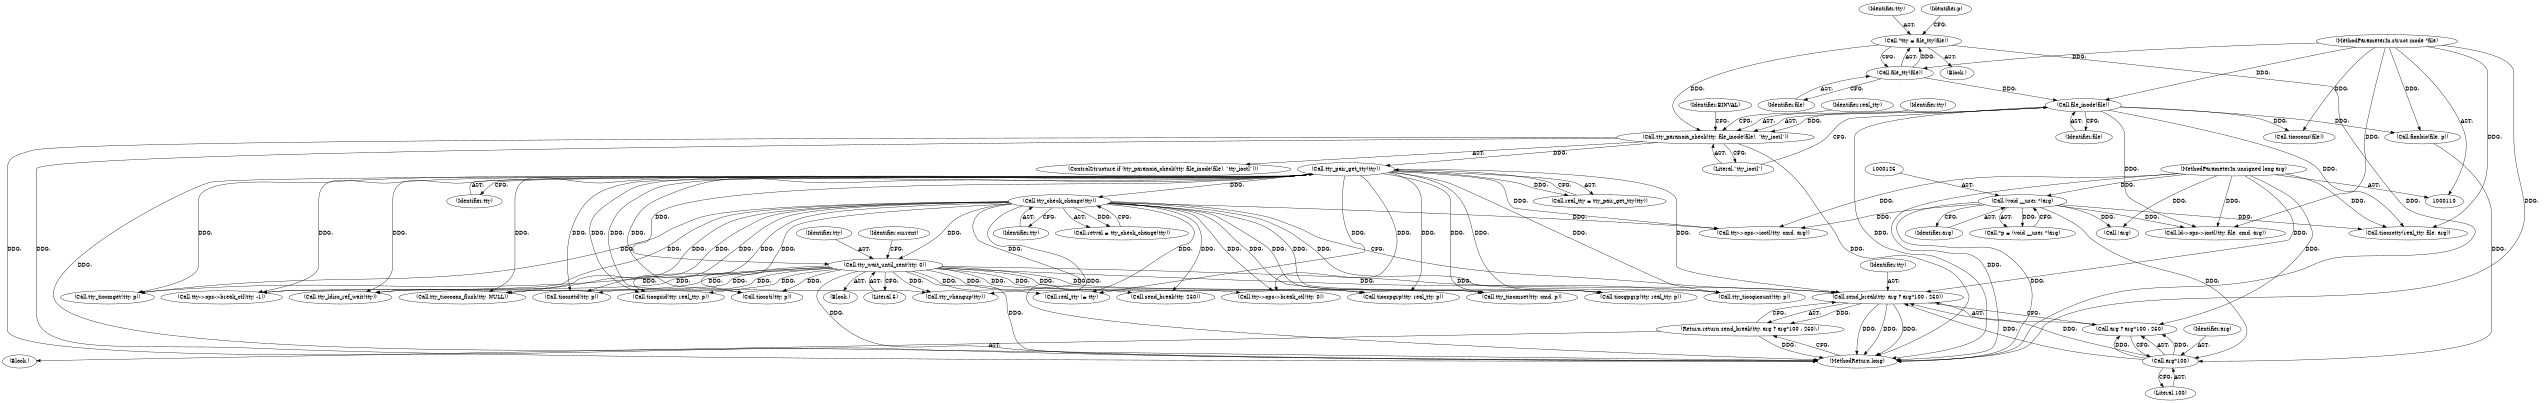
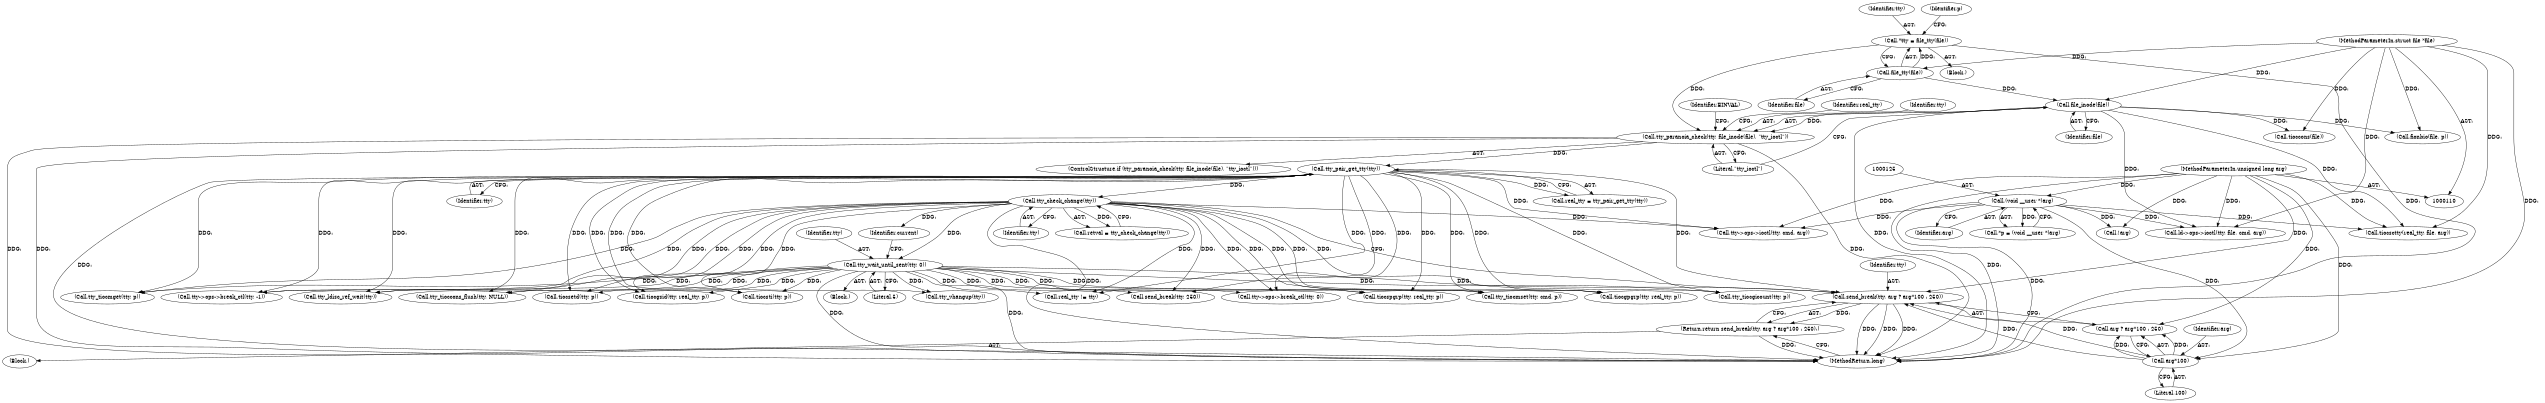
  digraph {
    n1 [label="(Call,send_break(tty, arg ? arg*100 : 250))"]
    n2 [label="(Return,return send_break(tty, arg ? arg*100 : 250);)"]
    n3 [label="(Call,arg ? arg*100 : 250)"]
    n4 [label="(MethodReturn,long)"]
    n5 [label="(Block,)"]
    n6 [label="(Call,arg*100)"]
    n7 [label="(Call,tty_wait_until_sent(tty, 0))"]
    n8 [label="(Call,tty_vhangup(tty))"]
    n9 [label="(Call,tty->ops->break_ctl(tty, 0))"]
    n10 [label="(Call,tiocgsid(tty, real_tty, p))"]
    n11 [label="(Call,tty_ldisc_ref_wait(tty))"]
    n12 [label="(Call,tty_tiocmget(tty, p))"]
    n13 [label="(Call,tiocsti(tty, p))"]
    n14 [label="(Call,tiocspgrp(tty, real_tty, p))"]
    n15 [label="(Call,tty_tiocmset(tty, cmd, p))"]
    n16 [label="(Block,)"]
    n17 [label="(Call,real_tty != tty)"]
    n18 [label="(Call,send_break(tty, 250))"]
    n19 [label="(Call,tty_tioccons_flush(tty, NULL))"]
    n20 [label="(Call,tiocgpgrp(tty, real_tty, p))"]
    n21 [label="(Call,tty_tiocgicount(tty, p))"]
    n22 [label="(Literal,5)"]
    n23 [label="(Call,tiocsetd(tty, p))"]
    n24 [label="(Call,tty->ops->break_ctl(tty, -1))"]
    n25 [label="(Call,tty->ops->ioctl(tty, cmd, arg))"]
    n26 [label="(Call,tty_check_change(tty))"]
    n27 [label="(Identifier,tty)"]
    n28 [label="(Call,retval = tty_check_change(tty))"]
    n29 [label="(Call,tty_pair_get_tty(tty))"]
    n30 [label="(Call,real_tty = tty_pair_get_tty(tty))"]
    n31 [label="(Identifier,tty)"]
    n32 [label="(Call,tty_paranoia_check(tty, file_inode(file), \"tty_ioctl\"))"]
    n33 [label="(ControlStructure,if (tty_paranoia_check(tty, file_inode(file), \"tty_ioctl\")))"]
    n34 [label="(Literal,\"tty_ioctl\")"]
    n35 [label="(Call,file_inode(file))"]
    n36 [label="(Call,*tty = file_tty(file))"]
    n37 [label="(Call,file_tty(file))"]
    n38 [label="(Block,)"]
    n39 [label="(Identifier,file)"]
    n40 [label="(Call,ld->ops->ioctl(tty, file, cmd, arg))"]
    n41 [label="(Call,tioccons(file))"]
    n42 [label="(Call,tiocsctty(real_tty, file, arg))"]
    n43 [label="(Call,fionbio(file, p))"]
    n44 [label="(Identifier,file)"]
-   n45 [label="(MethodParameterIn,struct inode *file)"]
+   n45 [label="(MethodParameterIn,struct file *file)"]
    1000110
    n47 [label="(MethodParameterIn,unsigned long arg)"]
    n48 [label="(Call,(void __user *)arg)"]
    n49 [label="(Call,!arg)"]
    n50 [label="(Literal,100)"]
    n51 [label="(Identifier,arg)"]
    n52 [label="(Call,*p = (void __user *)arg)"]
    n53 [label="(Identifier,tty)"]
    n54 [label="(Identifier,current)"]
    n55 [label="(Identifier,tty)"]
    n56 [label="(Identifier,EINVAL)"]
    n57 [label="(Identifier,real_tty)"]
    n58 [label="(Identifier,tty)"]
    n59 [label="(Identifier,p)"]
    n60 [label="(Identifier,arg)"]
    n61 [label="(Identifier,tty)"]
    1000125
    n1 -> n2 [label="AST: "]
    n1 -> n2 [label="DDG: "]
    n1 -> n3 [label="CFG: "]
    n1 -> n4 [label="DDG: "]
    n1 -> n4 [label="DDG: "]
    n1 -> n4 [label="DDG: "]
    n2 -> n1 [label="CFG: "]
    n2 -> n4 [label="DDG: "]
    n2 -> n5 [label="AST: "]
    n3 -> n1 [label="AST: "]
    n3 -> n6 [label="CFG: "]
    n4 -> n2 [label="CFG: "]
    n6 -> n1 [label="DDG: "]
    n6 -> n1 [label="DDG: "]
    n6 -> n3 [label="AST: "]
    n6 -> n3 [label="DDG: "]
    n6 -> n3 [label="DDG: "]
    n6 -> n50 [label="CFG: "]
    n7 -> n1 [label="DDG: "]
    n7 -> n4 [label="DDG: "]
    n7 -> n4 [label="DDG: "]
    n7 -> n8 [label="DDG: "]
    n7 -> n9 [label="DDG: "]
    n7 -> n10 [label="DDG: "]
    n7 -> n11 [label="DDG: "]
    n7 -> n12 [label="DDG: "]
    n7 -> n13 [label="DDG: "]
    n7 -> n14 [label="DDG: "]
    n7 -> n15 [label="DDG: "]
    n7 -> n16 [label="AST: "]
    n7 -> n17 [label="DDG: "]
    n7 -> n18 [label="DDG: "]
    n7 -> n19 [label="DDG: "]
    n7 -> n20 [label="DDG: "]
    n7 -> n21 [label="DDG: "]
    n7 -> n22 [label="CFG: "]
    n7 -> n23 [label="DDG: "]
    n7 -> n24 [label="DDG: "]
    n22 -> n7 [label="AST: "]
    n26 -> n1 [label="CFG: "]
    n26 -> n4 [label="DDG: "]
    n26 -> n7 [label="DDG: "]
-   n26 -> n8 [label="DDG: "]
+   n26 -> n54 [label="DDG: "]
    n26 -> n9 [label="DDG: "]
    n26 -> n10 [label="DDG: "]
    n26 -> n11 [label="DDG: "]
    n26 -> n12 [label="DDG: "]
    n26 -> n13 [label="DDG: "]
    n26 -> n14 [label="DDG: "]
    n26 -> n15 [label="DDG: "]
    n26 -> n17 [label="DDG: "]
    n26 -> n18 [label="DDG: "]
    n26 -> n19 [label="DDG: "]
    n26 -> n20 [label="DDG: "]
    n26 -> n21 [label="DDG: "]
    n26 -> n23 [label="DDG: "]
    n26 -> n24 [label="DDG: "]
    n26 -> n25 [label="DDG: "]
    n26 -> n27 [label="CFG: "]
    n26 -> n28 [label="AST: "]
    n26 -> n28 [label="DDG: "]
    n27 -> n26 [label="AST: "]
    n28 -> n26 [label="CFG: "]
    n29 -> n1 [label="DDG: "]
    n29 -> n4 [label="DDG: "]
    n29 -> n8 [label="DDG: "]
    n29 -> n9 [label="DDG: "]
    n29 -> n10 [label="DDG: "]
    n29 -> n11 [label="DDG: "]
    n29 -> n12 [label="DDG: "]
    n29 -> n13 [label="DDG: "]
    n29 -> n14 [label="DDG: "]
    n29 -> n15 [label="DDG: "]
    n29 -> n17 [label="DDG: "]
-   n29 -> n7 [label="DDG: "]
+   n29 -> n18 [label="DDG: "]
    n29 -> n19 [label="DDG: "]
    n29 -> n20 [label="DDG: "]
    n29 -> n21 [label="DDG: "]
    n29 -> n23 [label="DDG: "]
    n29 -> n24 [label="DDG: "]
    n29 -> n25 [label="DDG: "]
    n29 -> n26 [label="DDG: "]
    n29 -> n30 [label="AST: "]
    n29 -> n30 [label="DDG: "]
    n29 -> n31 [label="CFG: "]
    n30 -> n29 [label="CFG: "]
    n31 -> n29 [label="AST: "]
    n32 -> n4 [label="DDG: "]
    n32 -> n4 [label="DDG: "]
    n32 -> n4 [label="DDG: "]
    n32 -> n29 [label="DDG: "]
    n32 -> n33 [label="AST: "]
    n32 -> n34 [label="CFG: "]
    n34 -> n32 [label="AST: "]
    n34 -> n35 [label="CFG: "]
    n35 -> n4 [label="DDG: "]
    n35 -> n32 [label="AST: "]
    n35 -> n32 [label="DDG: "]
    n35 -> n40 [label="DDG: "]
    n35 -> n41 [label="DDG: "]
    n35 -> n42 [label="DDG: "]
    n35 -> n43 [label="DDG: "]
    n35 -> n44 [label="CFG: "]
    n36 -> n4 [label="DDG: "]
    n36 -> n32 [label="DDG: "]
    n36 -> n37 [label="CFG: "]
    n36 -> n38 [label="AST: "]
    n37 -> n35 [label="DDG: "]
    n37 -> n36 [label="AST: "]
    n37 -> n36 [label="DDG: "]
    n37 -> n39 [label="CFG: "]
    n39 -> n37 [label="AST: "]
    n44 -> n35 [label="AST: "]
    n45 -> n4 [label="DDG: "]
    n45 -> n35 [label="DDG: "]
    n45 -> n37 [label="DDG: "]
    n45 -> n40 [label="DDG: "]
    n45 -> n41 [label="DDG: "]
    n45 -> n42 [label="DDG: "]
    n45 -> n43 [label="DDG: "]
    n45 -> 1000110 [label="AST: "]
    n47 -> n1 [label="DDG: "]
    n47 -> n3 [label="DDG: "]
    n47 -> n4 [label="DDG: "]
-   n43 -> n6 [label="DDG: "]
+   n47 -> n6 [label="DDG: "]
    n47 -> n25 [label="DDG: "]
    n47 -> n40 [label="DDG: "]
    n47 -> n42 [label="DDG: "]
    n47 -> 1000110 [label="AST: "]
    n47 -> n48 [label="DDG: "]
    n47 -> n49 [label="DDG: "]
    n48 -> n4 [label="DDG: "]
    n48 -> n6 [label="DDG: "]
    n48 -> n25 [label="DDG: "]
    n48 -> n40 [label="DDG: "]
    n48 -> n42 [label="DDG: "]
    n48 -> n49 [label="DDG: "]
    n48 -> n51 [label="CFG: "]
    n48 -> n52 [label="AST: "]
    n48 -> n52 [label="DDG: "]
    n50 -> n6 [label="AST: "]
    n51 -> n48 [label="AST: "]
    n52 -> n48 [label="CFG: "]
    n53 -> n7 [label="AST: "]
    n54 -> n7 [label="CFG: "]
    n55 -> n32 [label="AST: "]
    n56 -> n32 [label="CFG: "]
    n57 -> n32 [label="CFG: "]
    n58 -> n36 [label="AST: "]
    n59 -> n36 [label="CFG: "]
    n60 -> n6 [label="AST: "]
    n61 -> n1 [label="AST: "]
    1000125 -> n48 [label="AST: "]
  }
